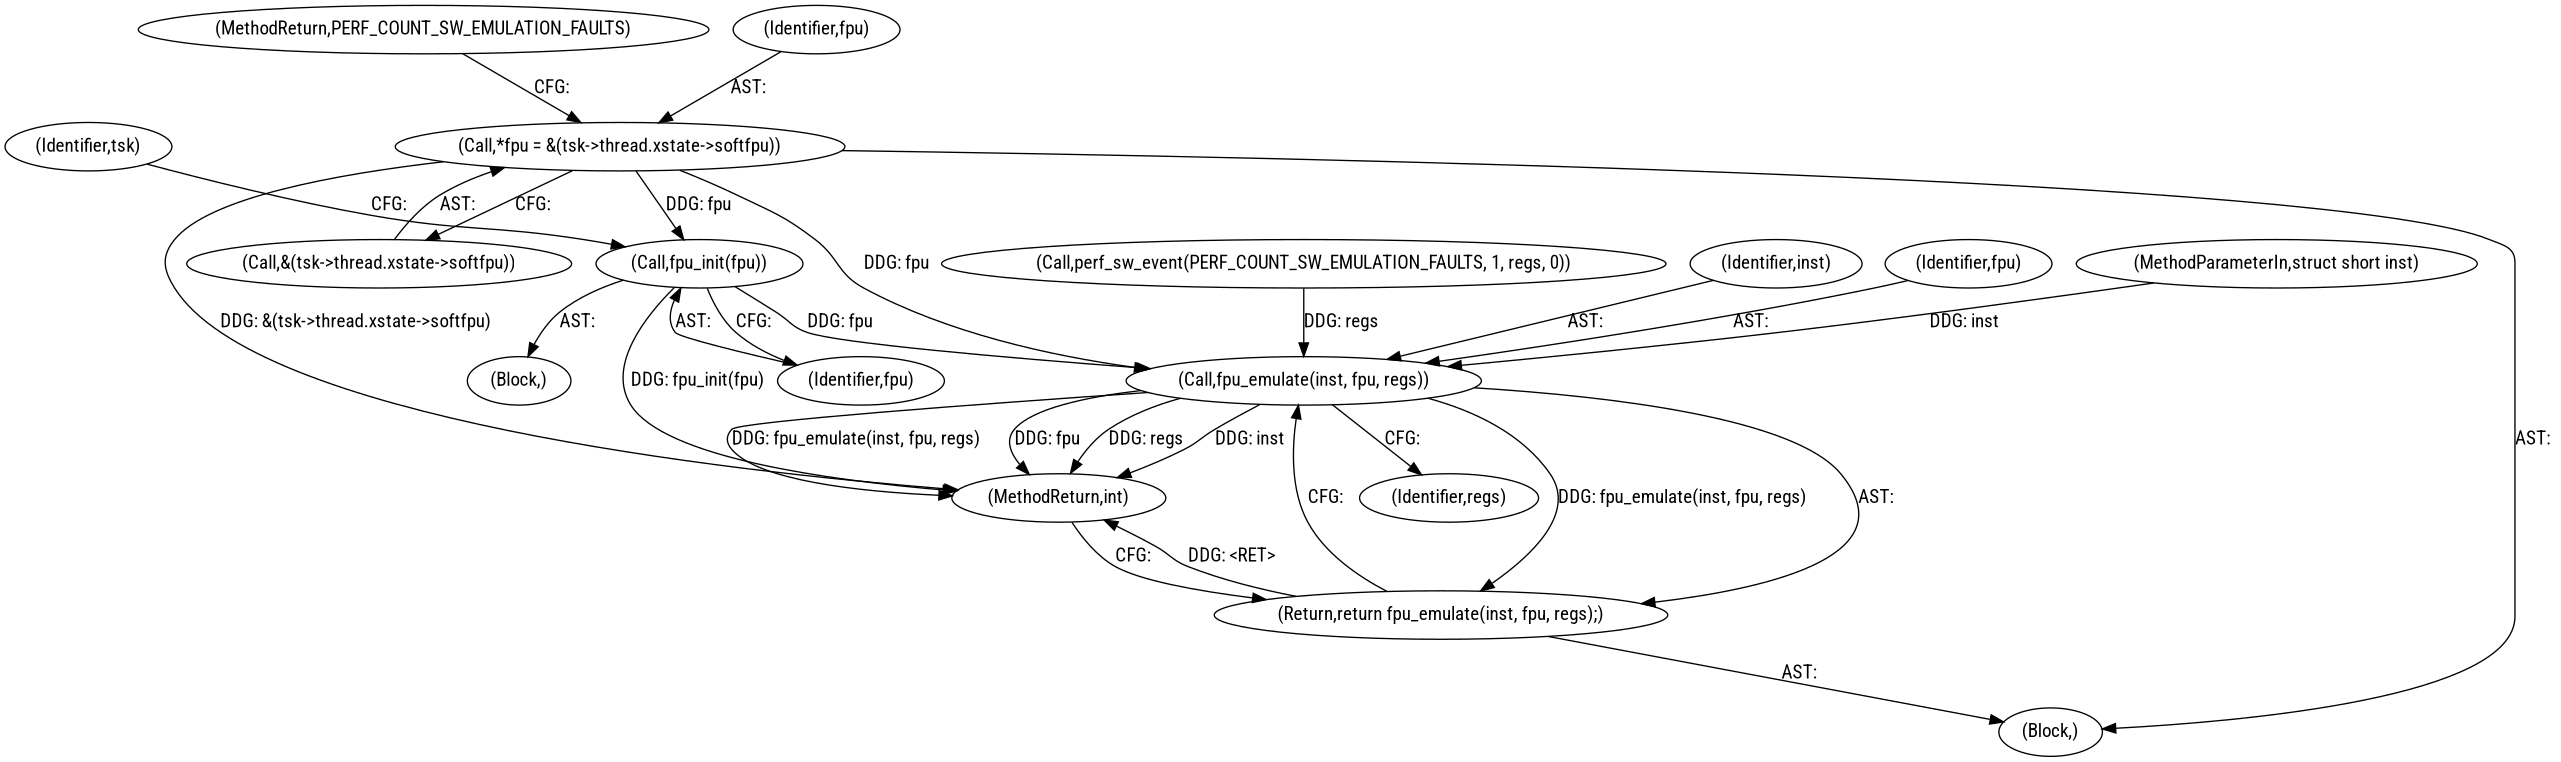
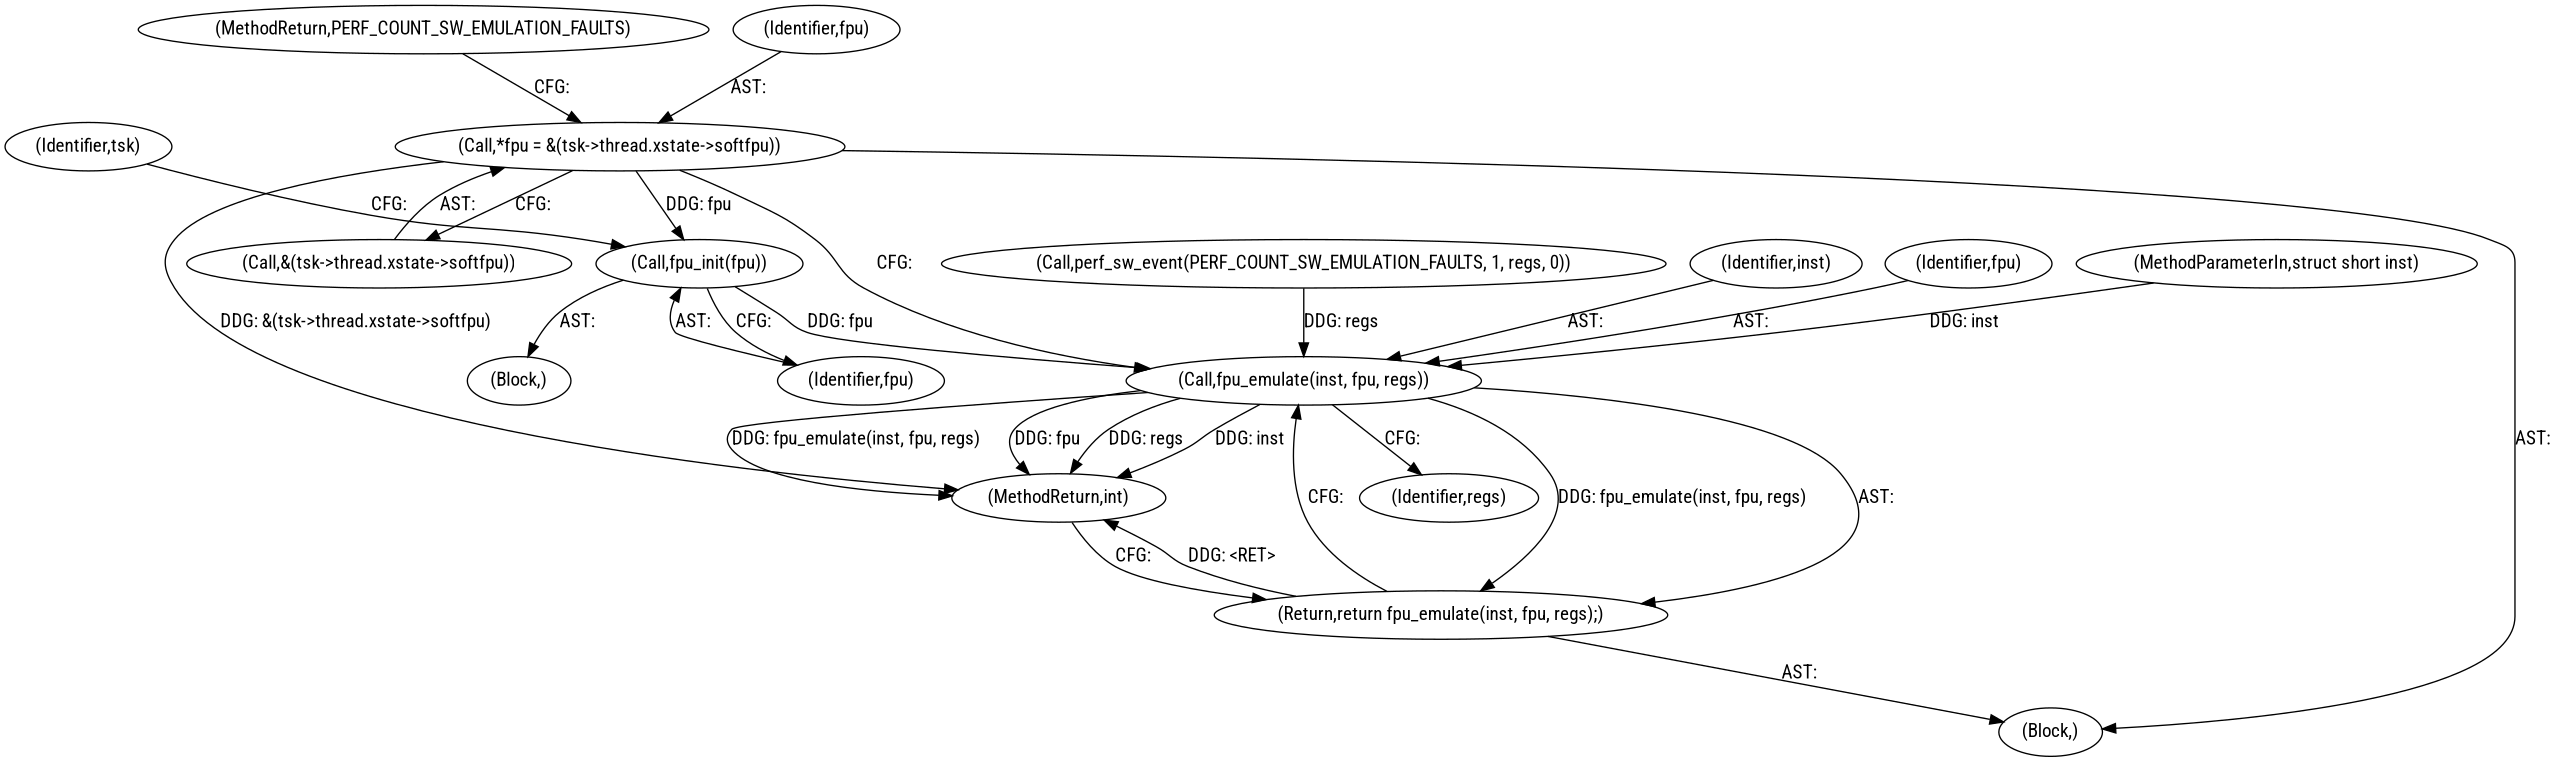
  digraph {
    fontname="Roboto Condensed"
    node [fontname="Roboto Condensed"]
    edge [fontname="Roboto Condensed"]
    n1 [label="(Call,*fpu = &(tsk->thread.xstate->softfpu))"]
    n2 [label="(Call,fpu_init(fpu))"]
    n3 [label="(Call,fpu_emulate(inst, fpu, regs))"]
    n4 [label="(Block,)"]
    n5 [label="(MethodReturn,int)"]
    n6 [label="(Call,&(tsk->thread.xstate->softfpu))"]
    n7 [label="(Identifier,fpu)"]
    n8 [label="(Block,)"]
    n9 [label="(Return,return fpu_emulate(inst, fpu, regs);)"]
    n10 [label="(Identifier,regs)"]
    n11 [label="(MethodReturn,PERF_COUNT_SW_EMULATION_FAULTS)"]
    n12 [label="(Identifier,tsk)"]
    n13 [label="(MethodParameterIn,struct short inst)"]
    n14 [label="(Call,perf_sw_event(PERF_COUNT_SW_EMULATION_FAULTS, 1, regs, 0))"]
    n15 [label="(Identifier,inst)"]
    n16 [label="(Identifier,fpu)"]
    n17 [label="(Identifier,fpu)"]
    n1 -> n2 [label="DDG: fpu"]
-   n1 -> n3 [label="DDG: fpu"]
+   n1 -> n3 [label="CFG: "]
    n1 -> n4 [label="AST: "]
    n1 -> n5 [label="DDG: &(tsk->thread.xstate->softfpu)"]
    n1 -> n6 [label="CFG: "]
    n2 -> n3 [label="DDG: fpu"]
-   n2 -> n5 [label="DDG: fpu_init(fpu)"]
    n2 -> n7 [label="CFG: "]
    n2 -> n8 [label="AST: "]
    n3 -> n5 [label="DDG: regs"]
    n3 -> n5 [label="DDG: inst"]
    n3 -> n5 [label="DDG: fpu_emulate(inst, fpu, regs)"]
    n3 -> n5 [label="DDG: fpu"]
    n3 -> n9 [label="AST: "]
    n3 -> n9 [label="DDG: fpu_emulate(inst, fpu, regs)"]
    n3 -> n10 [label="CFG: "]
    n5 -> n9 [label="CFG: "]
    n6 -> n1 [label="AST: "]
    n7 -> n2 [label="AST: "]
    n9 -> n3 [label="CFG: "]
    n9 -> n4 [label="AST: "]
    n9 -> n5 [label="DDG: <RET>"]
    n11 -> n1 [label="CFG: "]
    n12 -> n2 [label="CFG: "]
    n13 -> n3 [label="DDG: inst"]
    n14 -> n3 [label="DDG: regs"]
    n15 -> n3 [label="AST: "]
    n16 -> n1 [label="AST: "]
    n17 -> n3 [label="AST: "]
  }
